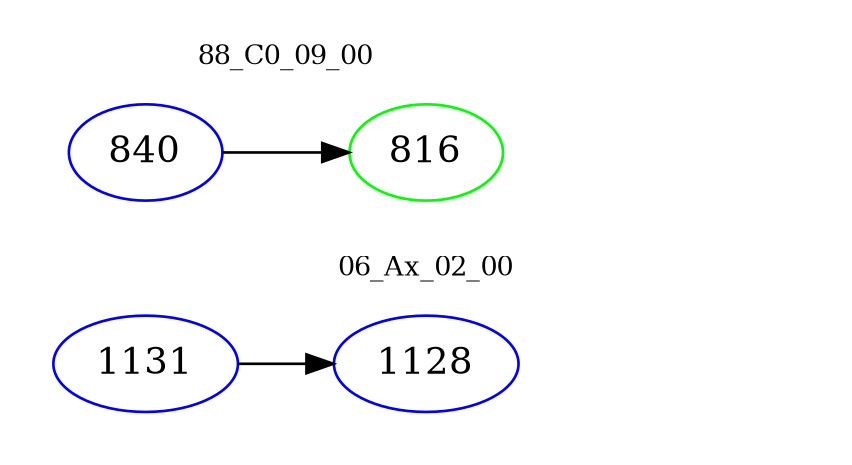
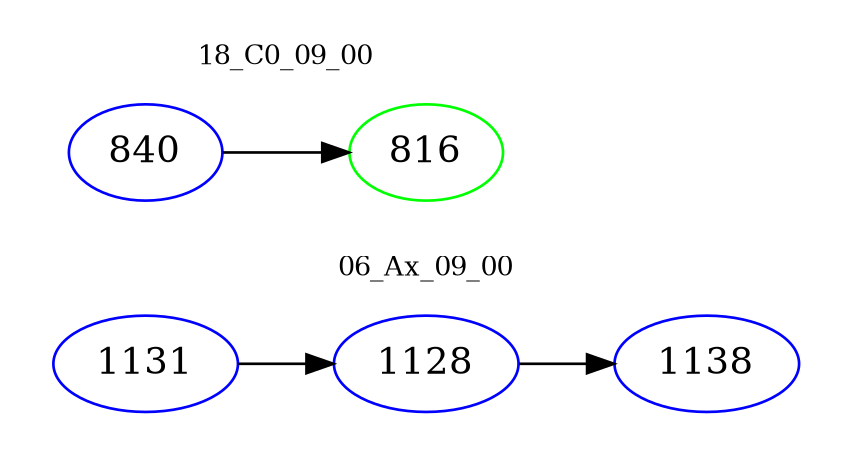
  digraph {
    rankdir=LR
    node [color=blue]
    edge [color=black]
    n1 [label=1131]
    n2 [label=1128]
+   n3 [label=1138]
    n4 [label=840]
    n5 [color=green label=816]
    subgraph cluster_1 {
      color=white
      fontsize=10
-     label="06_Ax_02_00"
+     label="06_Ax_09_00"
      n1
      n2
+     n3
    }
    subgraph cluster_2 {
      color=white
      fontsize=10
-     label="88_C0_09_00"
+     label="18_C0_09_00"
      n4
      n5
    }
    n1 -> n2
+   n2 -> n3
    n4 -> n5
  }
